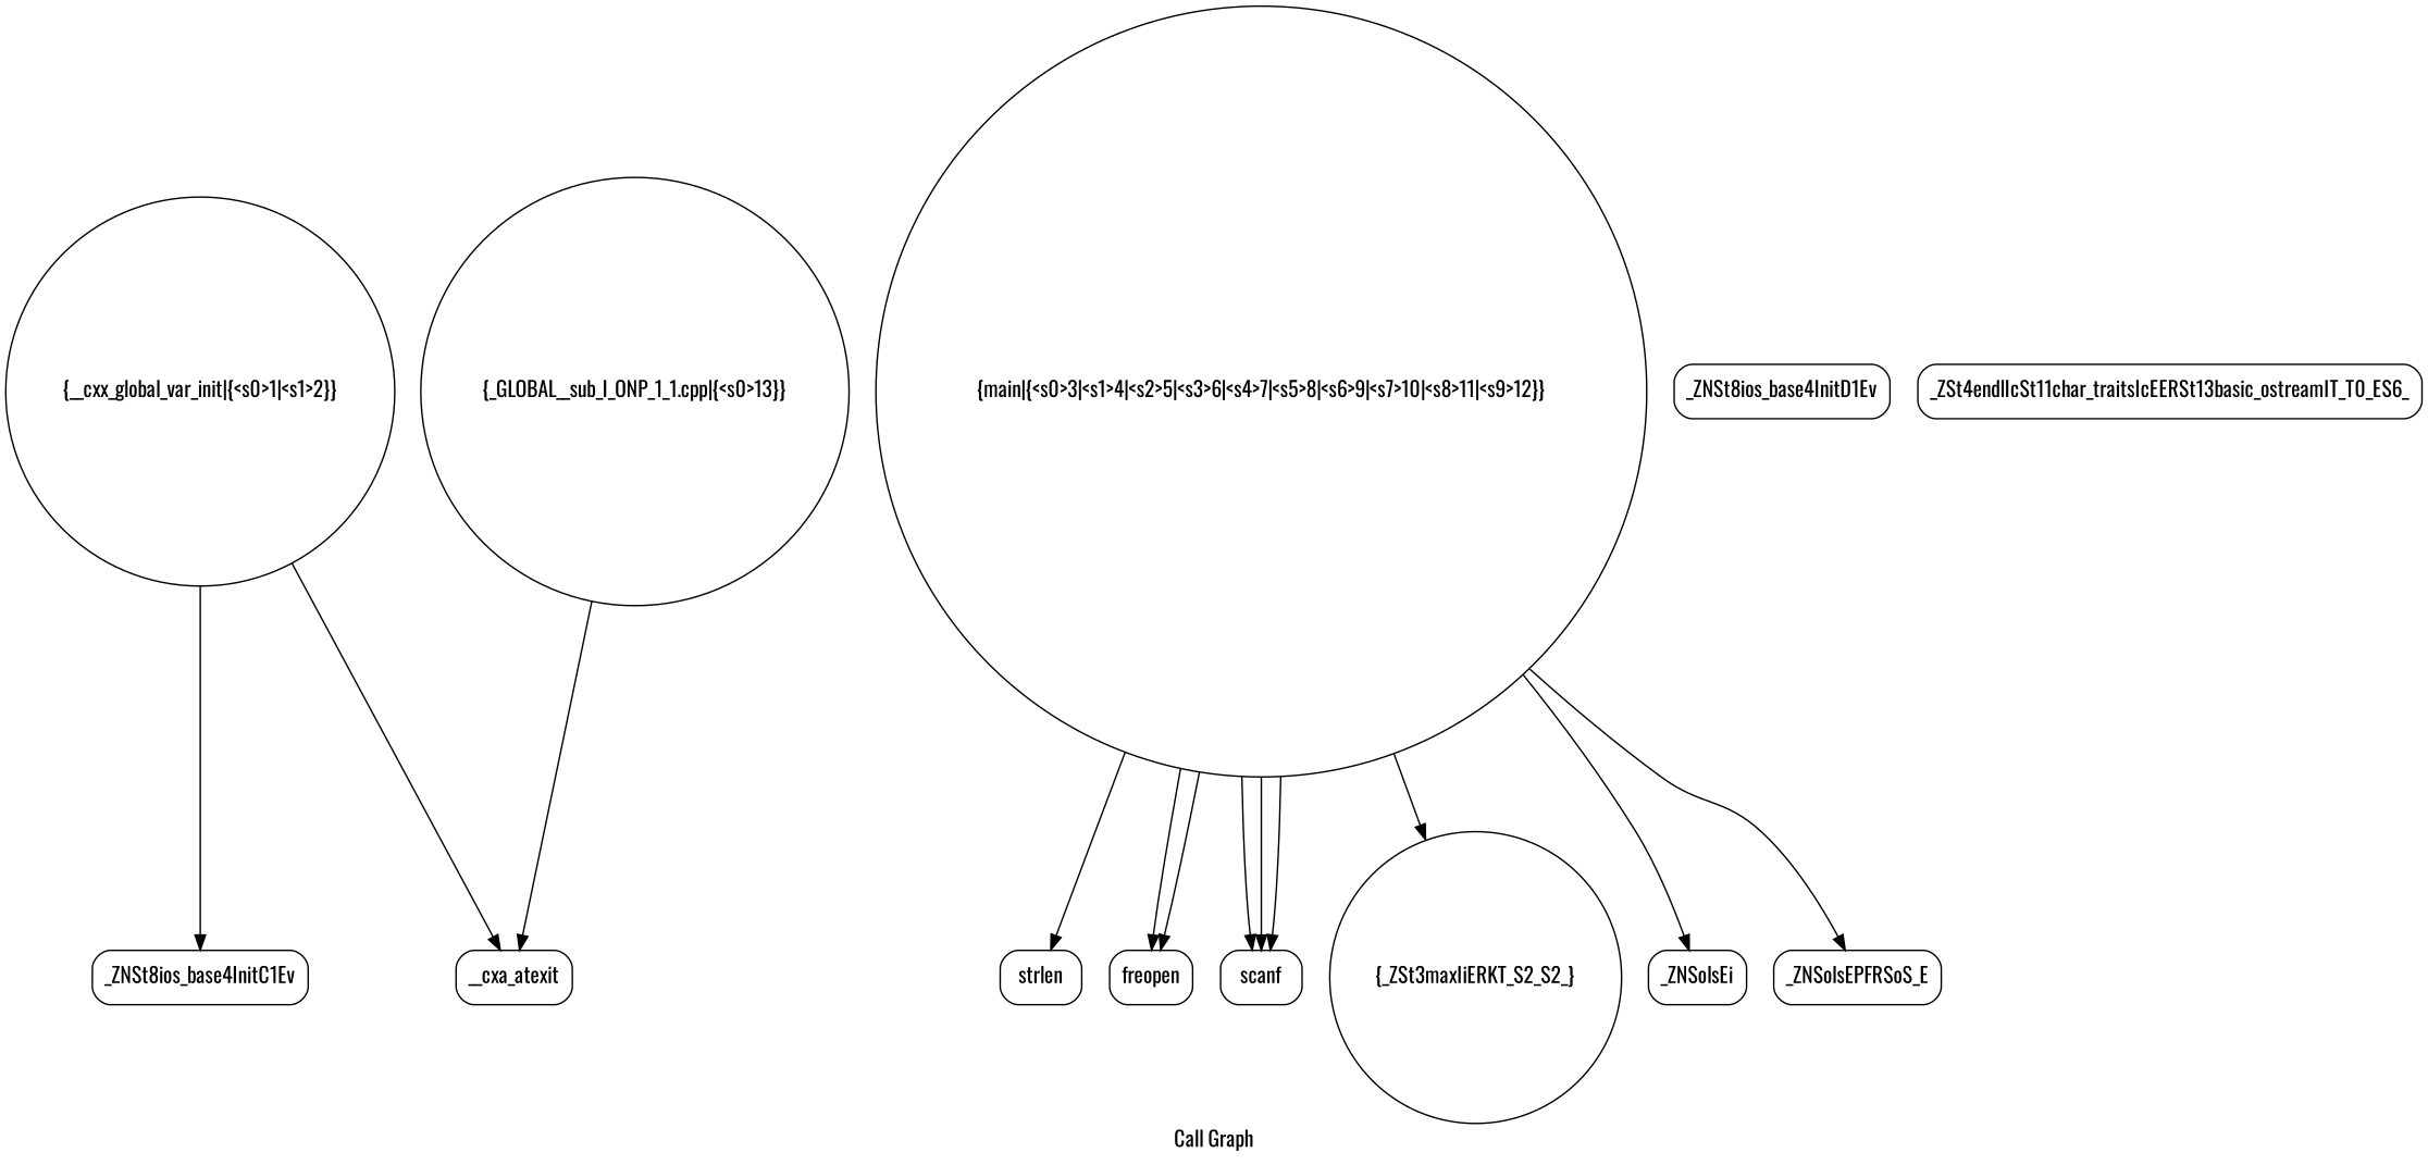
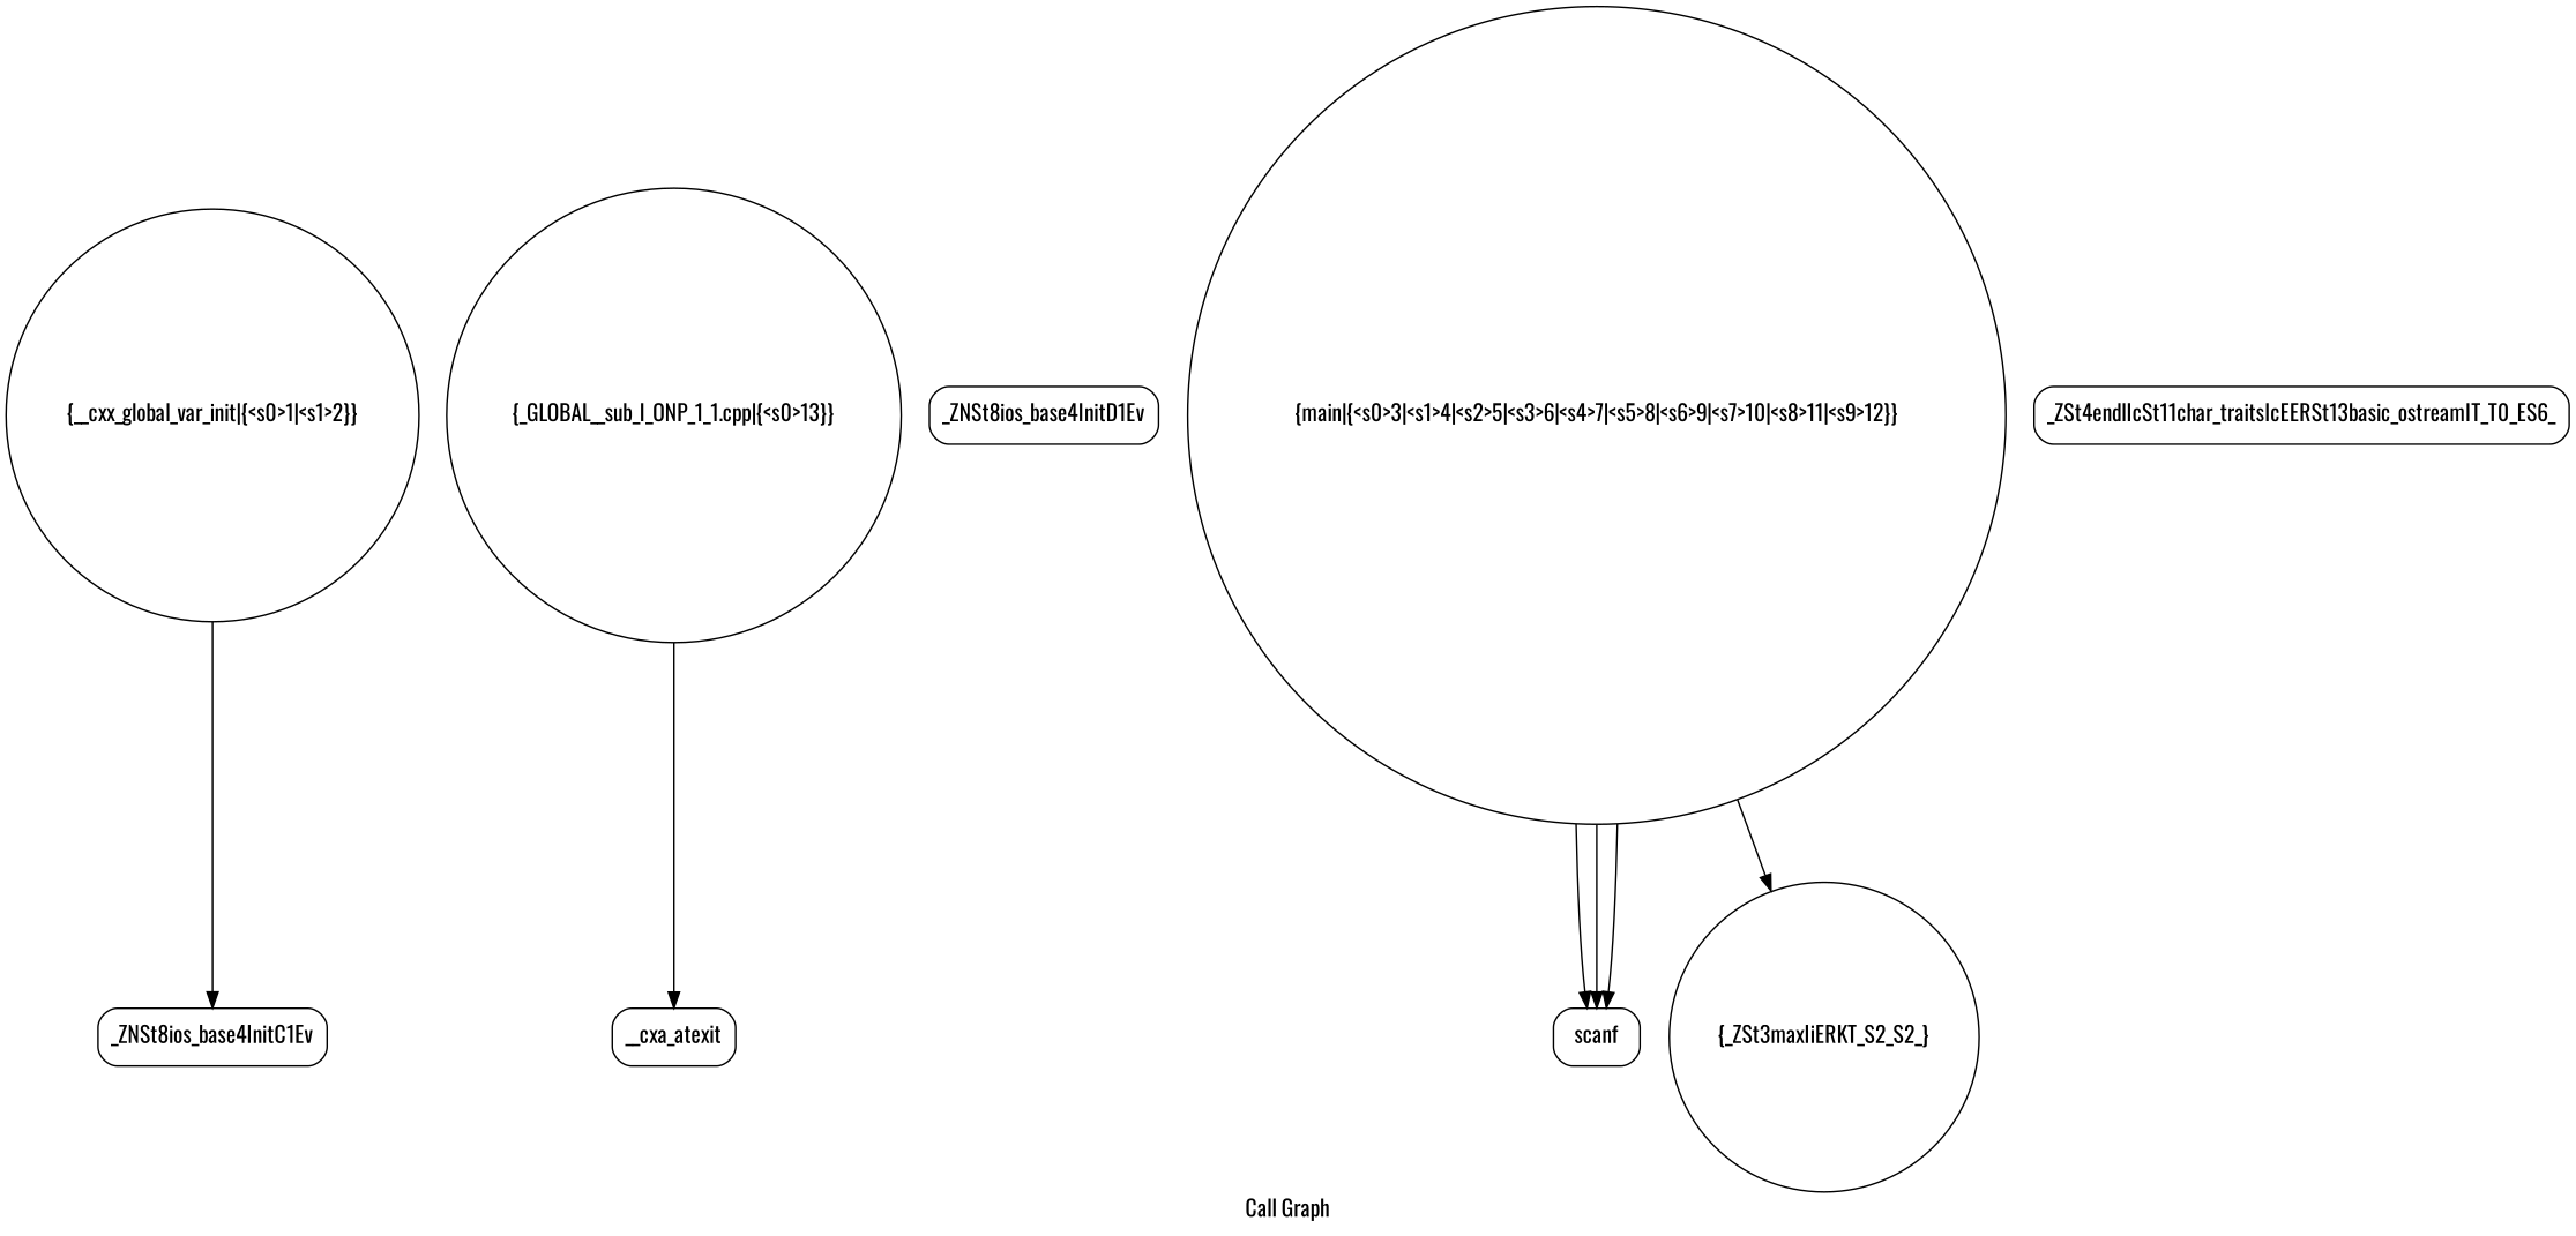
  digraph {
    fontname=Oswald
    label="Call Graph"
    node [fontname=Oswald shape=Mrecord]
    edge [color=black fontname=Oswald tailport=s0]
    n1 [label="{__cxx_global_var_init|{<s0>1|<s1>2}}" shape=circle]
    n2 [label="{_ZNSt8ios_base4InitC1Ev}"]
    n3 [label="{__cxa_atexit}"]
-   n4 [label="{strlen}"]
    n5 [label="{_ZNSt8ios_base4InitD1Ev}"]
    n6 [label="{main|{<s0>3|<s1>4|<s2>5|<s3>6|<s4>7|<s5>8|<s6>9|<s7>10|<s8>11|<s9>12}}" shape=circle]
-   n7 [label="{freopen}"]
    n8 [label="{scanf}"]
    n9 [label="{_ZSt3maxIiERKT_S2_S2_}" shape=circle]
-   n10 [label="{_ZNSolsEi}"]
-   n11 [label="{_ZNSolsEPFRSoS_E}"]
    n12 [label="{_GLOBAL__sub_I_ONP_1_1.cpp|{<s0>13}}" shape=circle]
    n13 [label="{_ZSt4endlIcSt11char_traitsIcEERSt13basic_ostreamIT_T0_ES6_}"]
    n1 -> n2
-   n1 -> n3 [tailport=s1]
-   n6 -> n4 [tailport=s5]
-   n6 -> n7
-   n6 -> n7 [tailport=s1]
    n6 -> n8 [tailport=s2]
    n6 -> n8 [tailport=s3]
    n6 -> n8 [tailport=s4]
    n6 -> n9 [tailport=s6]
-   n6 -> n10 [tailport=s8]
-   n6 -> n11 [tailport=s9]
    n12 -> n3
  }
